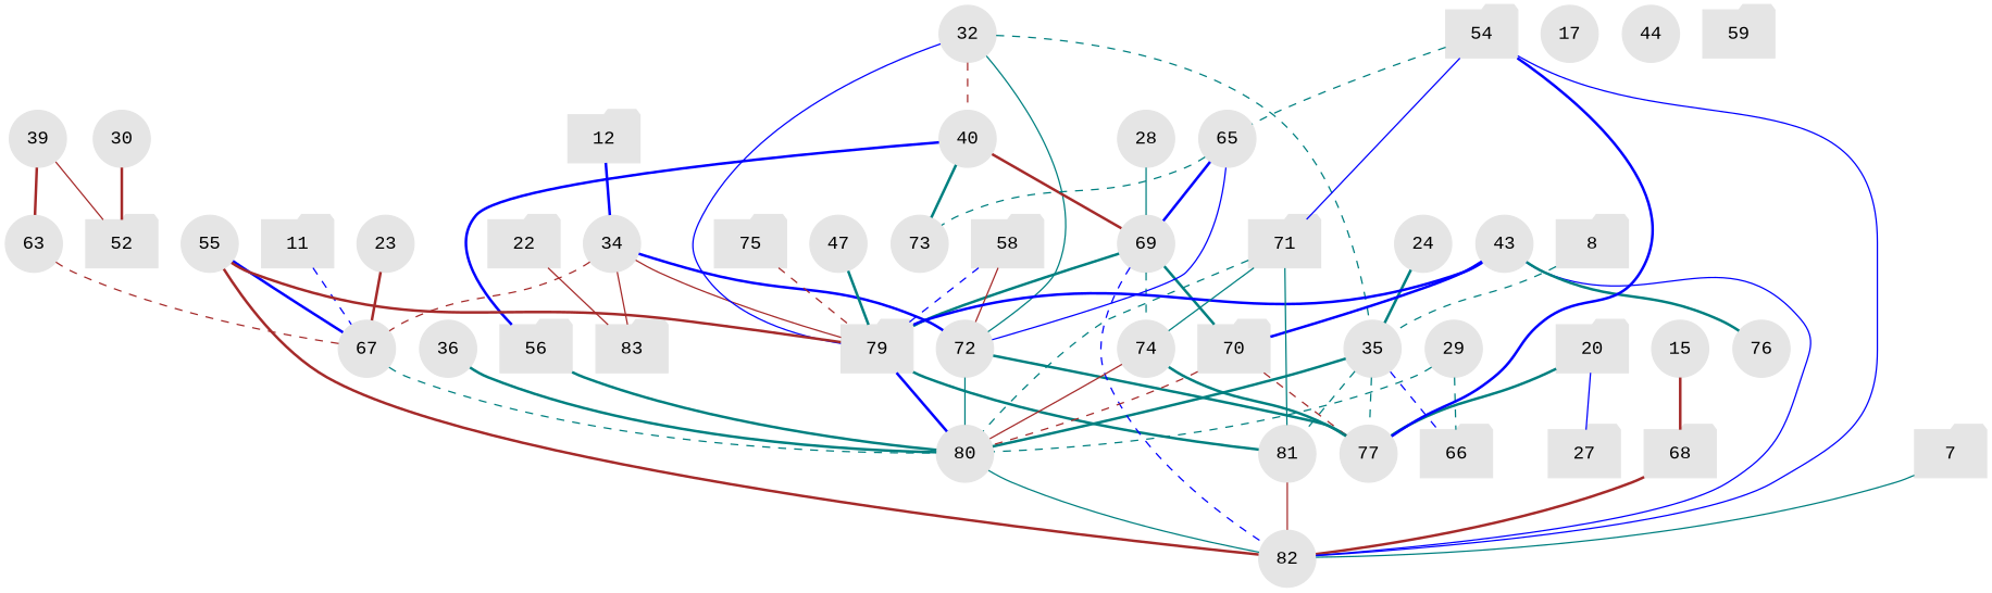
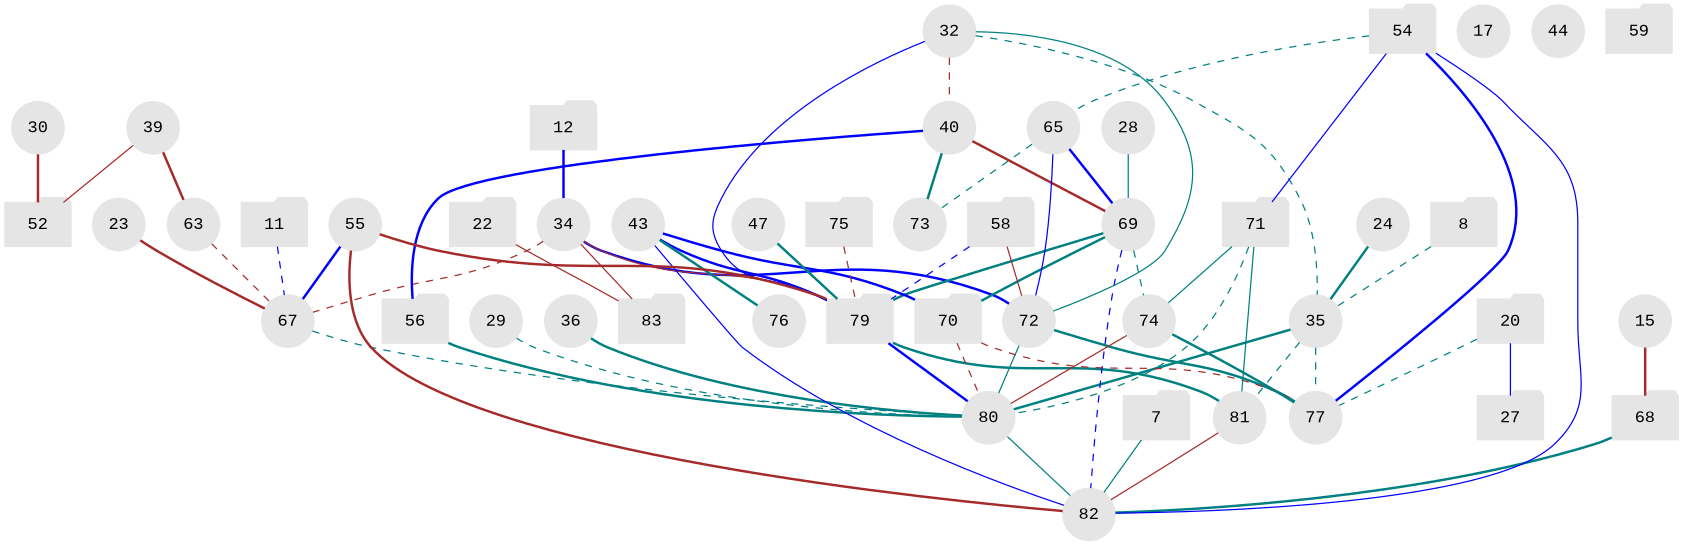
  graph {
    fontname="Liberation Mono"
    node [color=gray90 fontname="Liberation Mono" shape=circle style=filled]
    edge [color=teal fontname="Liberation Mono" style=bold]
    82 [super="+9"]
    n2 [label=7 shape=folder]
    35 [super="+21"]
    77
-   66 [shape=folder]
    80 [super="+78+48"]
    81 [super="+60"]
    8 [shape=folder]
    67 [super="+26"]
    11 [shape=folder]
    12 [shape=folder]
    34
    83 [shape=folder super="+10"]
    72 [super="+61"]
    79 [shape=folder super="+51+62"]
    17
    n17 [label=15]
    68 [shape=folder]
    20 [shape=folder]
    27 [shape=folder]
    22 [shape=folder]
    23
    24
    69 [super="+57+14+50"]
    70 [shape=folder super="+45+2"]
    74 [super="+41+37"]
    28
    29
    52 [shape=folder]
    30
    32 [super="+25"]
    40
    56 [shape=folder]
    73 [super="+64"]
    58 [shape=folder]
    65
    36
    39
    63
    43 [super="+31+15"]
    76
    44
    47
    54 [shape=folder super="+49"]
    71 [shape=folder super="+38"]
    55 [super="+53"]
    59 [shape=folder]
    75 [shape=folder]
    n2 -- 82 [style=solid]
    35 -- 77 [style=dashed weight=2]
-   35 -- 66 [color=blue style=dashed]
    35 -- 80 [weight=2]
    35 -- 81 [style=dashed]
    80 -- 82 [style=solid]
    81 -- 82 [color=brown style=solid]
    8 -- 35 [style=dashed]
    67 -- 80 [style=dashed]
    11 -- 67 [color=blue style=dashed]
    12 -- 34 [color=blue]
    34 -- 67 [color=brown style=dashed weight=2]
    34 -- 83 [color=brown style=solid]
    34 -- 72 [color=blue weight=2]
    34 -- 79 [color=brown style=solid]
    72 -- 77
    72 -- 80 [style=solid]
    79 -- 80 [color=blue]
    79 -- 81 [weight=2]
    n17 -- 68 [color=brown]
-   68 -- 82 [color=brown]
-   20 -- 77
+   68 -- 82
+   20 -- 77 [style=dashed]
    20 -- 27 [color=blue style=solid]
    22 -- 83 [color=brown style=solid]
    23 -- 67 [color=brown]
    24 -- 35
    69 -- 82 [color=blue style=dashed weight=2]
    69 -- 79
    69 -- 70 [weight=2]
    69 -- 74 [style=dashed weight=3]
    70 -- 77 [color=brown style=dashed]
    70 -- 80 [color=brown style=dashed]
    74 -- 77
    74 -- 80 [color=brown style=solid]
    28 -- 69 [style=solid]
-   29 -- 66 [style=dashed]
    29 -- 80 [style=dashed]
    30 -- 52 [color=brown]
    32 -- 35 [style=dashed]
    32 -- 72 [style=solid]
    32 -- 79 [color=blue style=solid]
    32 -- 40 [color=brown style=dashed weight=2]
    40 -- 69 [color=brown]
    40 -- 56 [color=blue]
    40 -- 73
    56 -- 80
    58 -- 72 [color=brown style=solid]
    58 -- 79 [color=blue style=dashed]
    65 -- 72 [color=blue style=solid]
    65 -- 69 [color=blue]
    65 -- 73 [style=dashed]
    36 -- 80
    39 -- 52 [color=brown style=solid]
    39 -- 63 [color=brown]
    63 -- 67 [color=brown style=dashed]
    43 -- 82 [color=blue style=solid]
    43 -- 79 [color=blue]
    43 -- 70 [color=blue]
    43 -- 76
    47 -- 79
    54 -- 82 [color=blue style=solid]
    54 -- 77 [color=blue]
    54 -- 65 [style=dashed]
    54 -- 71 [color=blue style=solid]
    71 -- 80 [style=dashed]
    71 -- 81 [style=solid weight=2]
    71 -- 74 [style=solid weight=2]
    55 -- 82 [color=brown]
    55 -- 67 [color=blue]
    55 -- 79 [color=brown]
    75 -- 79 [color=brown style=dashed]
  }
